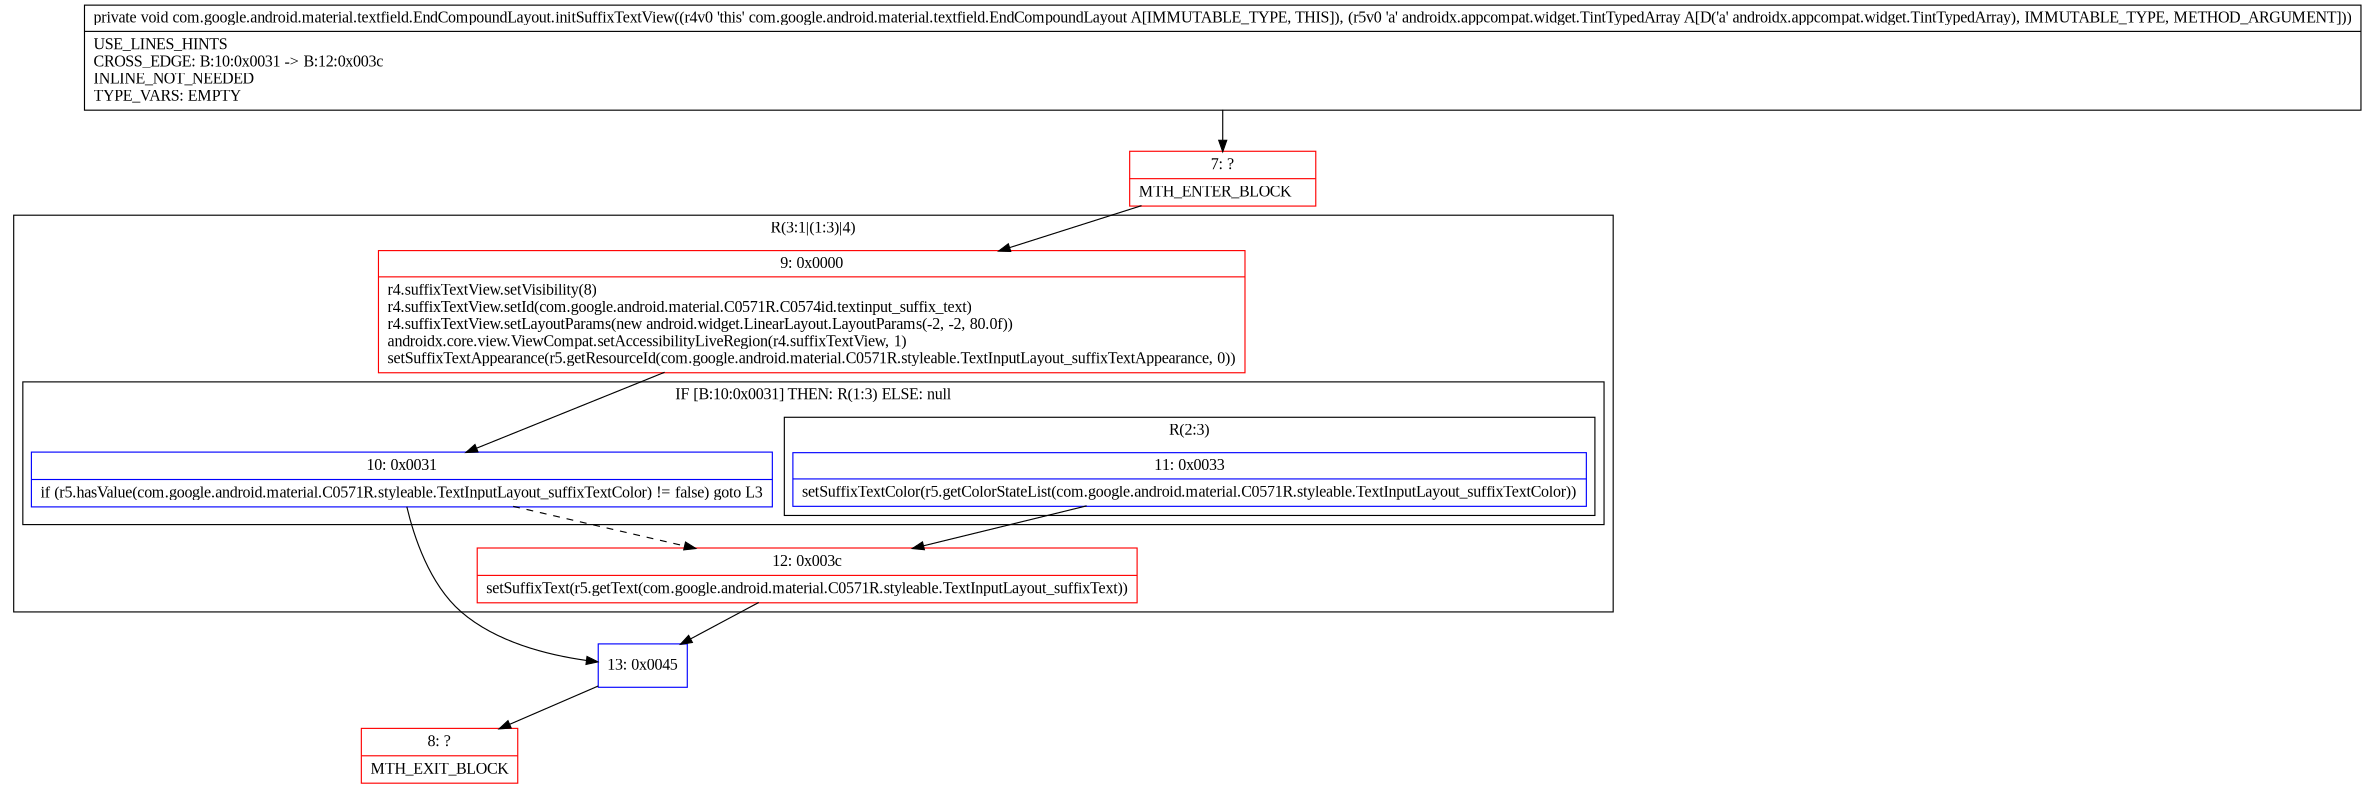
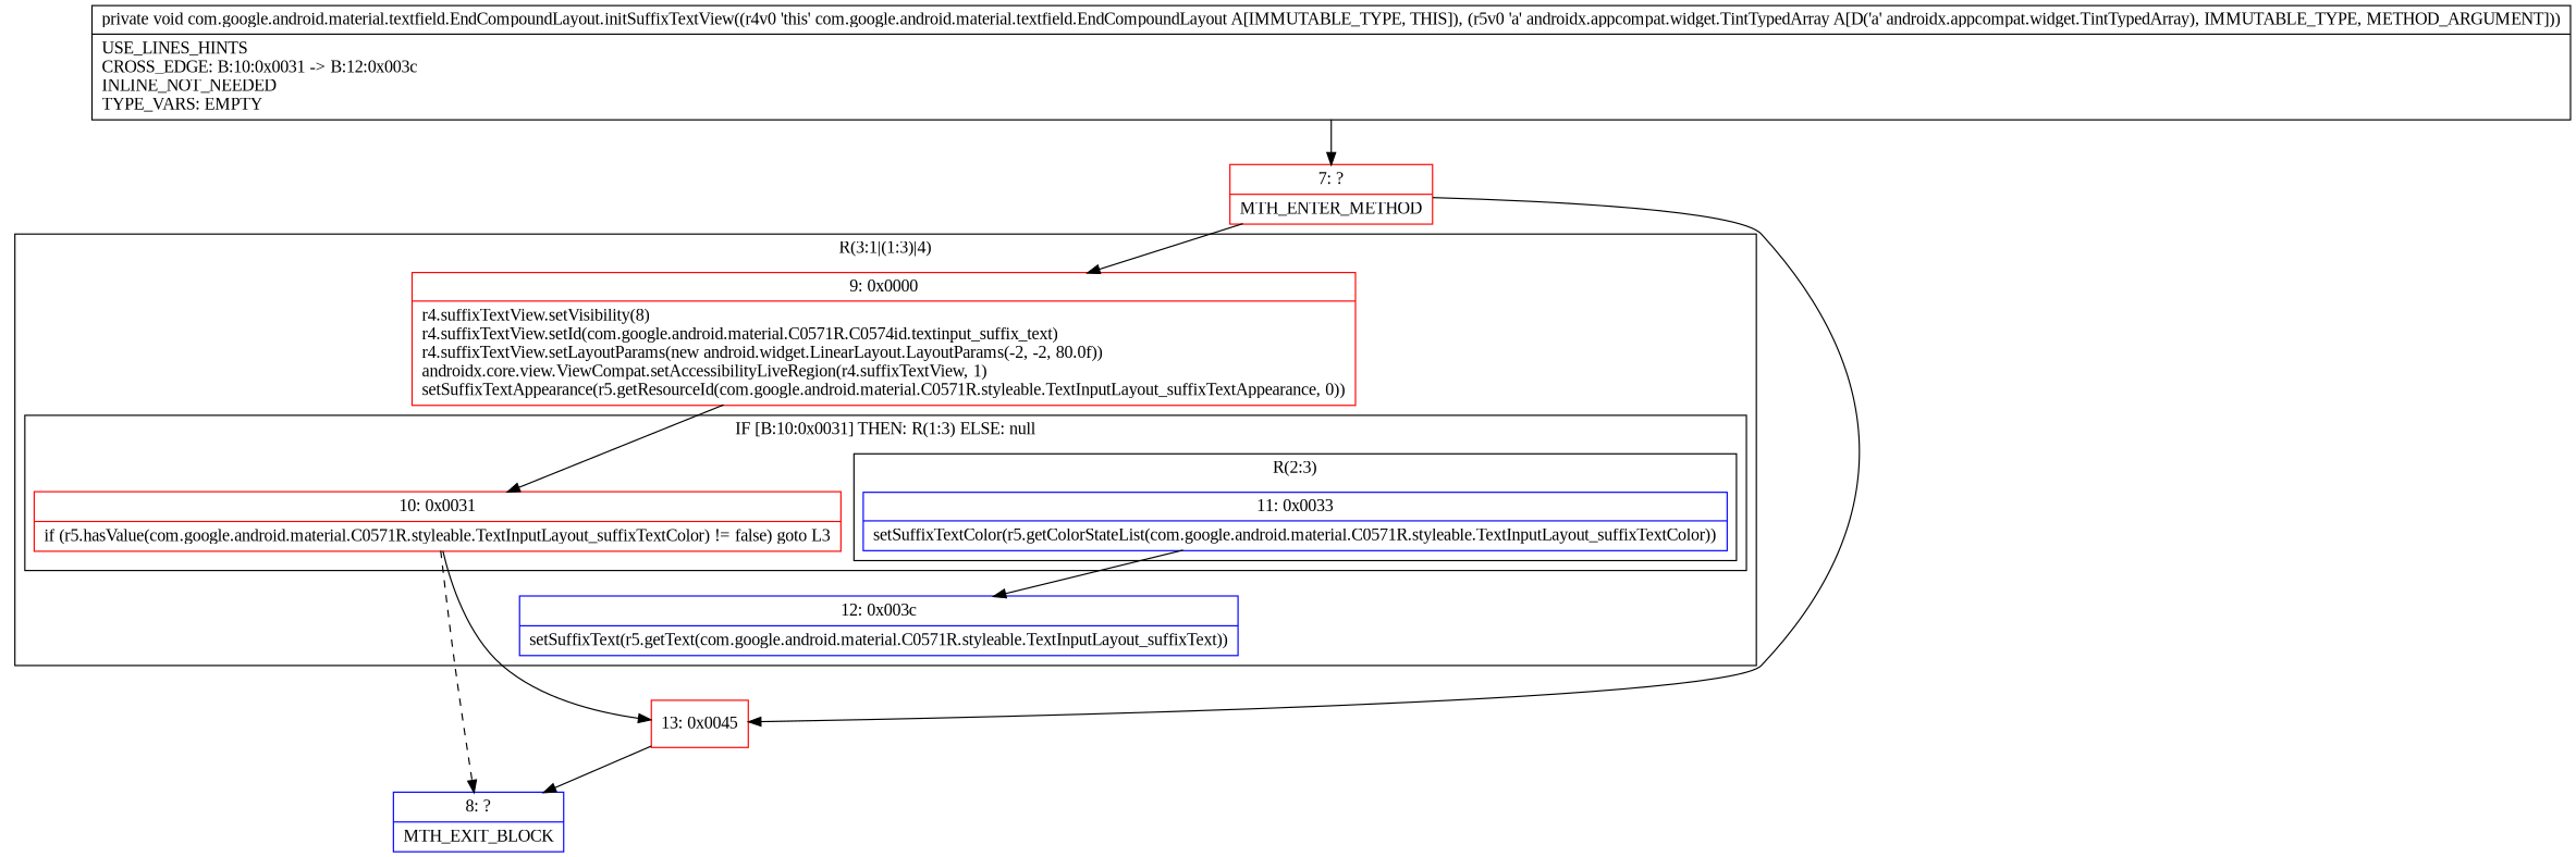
  digraph {
    fontname="Liberation Serif"
    node [color=red fontname="Liberation Serif" shape=record]
    edge [fontname="Liberation Serif"]
    n1 [color=blue label="{11\:\ 0x0033|setSuffixTextColor(r5.getColorStateList(com.google.android.material.C0571R.styleable.TextInputLayout_suffixTextColor))\l}"]
-   n2 [color=blue label="{10\:\ 0x0031|if (r5.hasValue(com.google.android.material.C0571R.styleable.TextInputLayout_suffixTextColor) != false) goto L3\l}"]
+   n2 [label="{10\:\ 0x0031|if (r5.hasValue(com.google.android.material.C0571R.styleable.TextInputLayout_suffixTextColor) != false) goto L3\l}"]
    n3 [label="{9\:\ 0x0000|r4.suffixTextView.setVisibility(8)\lr4.suffixTextView.setId(com.google.android.material.C0571R.C0574id.textinput_suffix_text)\lr4.suffixTextView.setLayoutParams(new android.widget.LinearLayout.LayoutParams(\-2, \-2, 80.0f))\landroidx.core.view.ViewCompat.setAccessibilityLiveRegion(r4.suffixTextView, 1)\lsetSuffixTextAppearance(r5.getResourceId(com.google.android.material.C0571R.styleable.TextInputLayout_suffixTextAppearance, 0))\l}"]
-   n4 [label="{12\:\ 0x003c|setSuffixText(r5.getText(com.google.android.material.C0571R.styleable.TextInputLayout_suffixText))\l}"]
-   n5 [color=blue label="{13\:\ 0x0045}"]
-   n6 [label="{8\:\ ?|MTH_EXIT_BLOCK\l}"]
-   n7 [label="{7\:\ ?|MTH_ENTER_BLOCK\l}"]
+   n4 [color=blue label="{12\:\ 0x003c|setSuffixText(r5.getText(com.google.android.material.C0571R.styleable.TextInputLayout_suffixText))\l}"]
+   n5 [label="{13\:\ 0x0045}"]
+   n6 [color=blue label="{8\:\ ?|MTH_EXIT_BLOCK\l}"]
+   n7 [label="{7\:\ ?|MTH_ENTER_METHOD\l}"]
    n8 [label="{private void com.google.android.material.textfield.EndCompoundLayout.initSuffixTextView((r4v0 'this' com.google.android.material.textfield.EndCompoundLayout A[IMMUTABLE_TYPE, THIS]), (r5v0 'a' androidx.appcompat.widget.TintTypedArray A[D('a' androidx.appcompat.widget.TintTypedArray), IMMUTABLE_TYPE, METHOD_ARGUMENT]))  | USE_LINES_HINTS\lCROSS_EDGE: B:10:0x0031 \-\> B:12:0x003c\lINLINE_NOT_NEEDED\lTYPE_VARS: EMPTY\l}" color=""]
    subgraph cluster_1 {
      label="R(3:1|(1:3)|4)"
      n3
      n4
      subgraph cluster_2 {
        label="IF [B:10:0x0031] THEN: R(1:3) ELSE: null"
        n2
        subgraph cluster_3 {
          label="R(2:3)"
          n1
        }
      }
    }
    n1 -> n4
-   n2 -> n4 [style=dashed]
+   n2 -> n6 [style=dashed]
    n2 -> n5
    n3 -> n2
-   n4 -> n5
+   n7 -> n5
    n5 -> n6
    n7 -> n3
    n8 -> n7
  }
